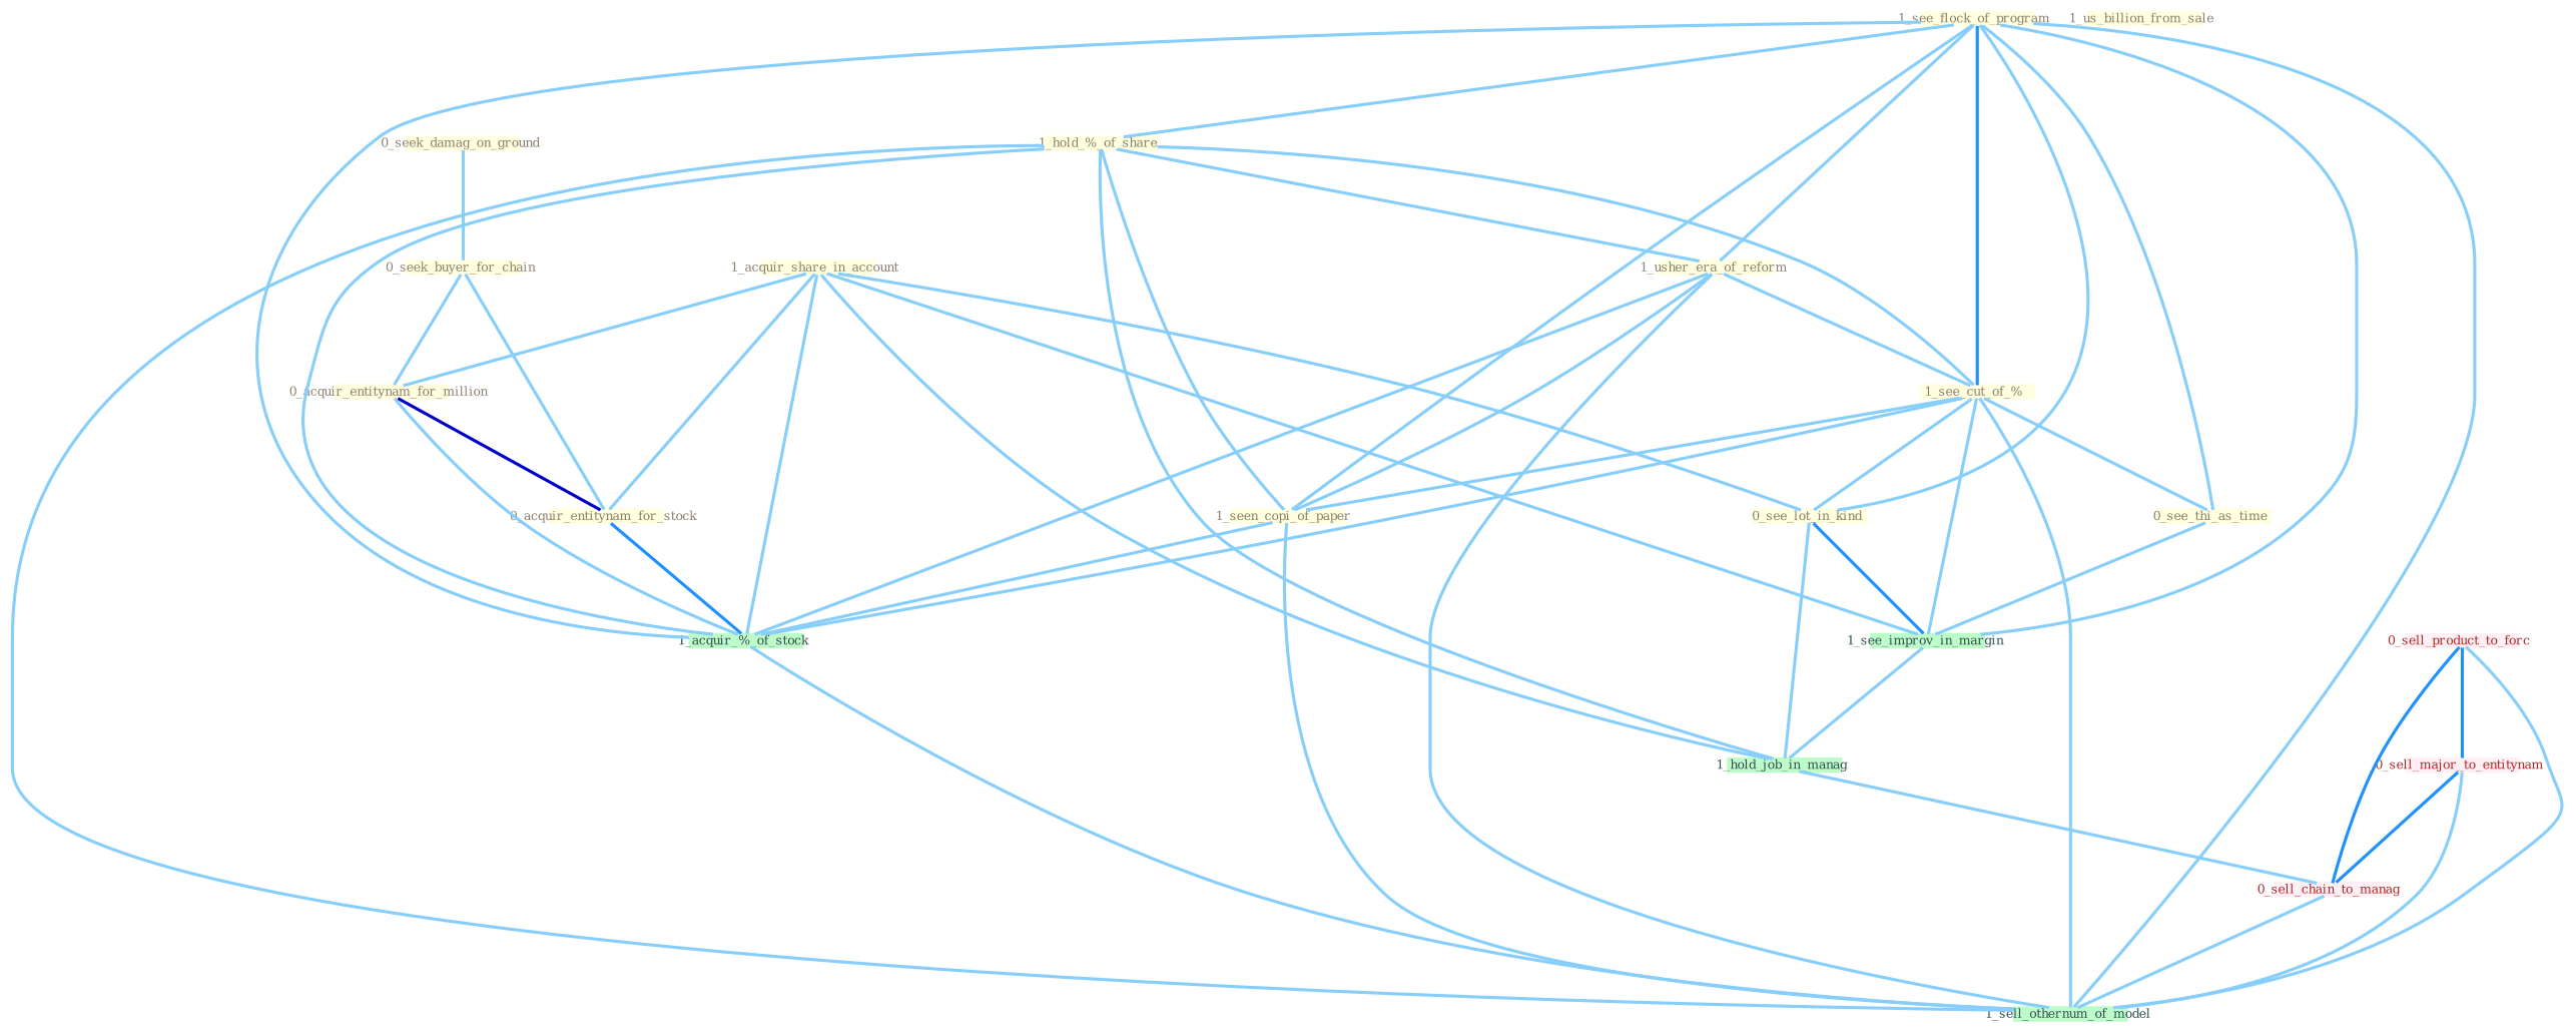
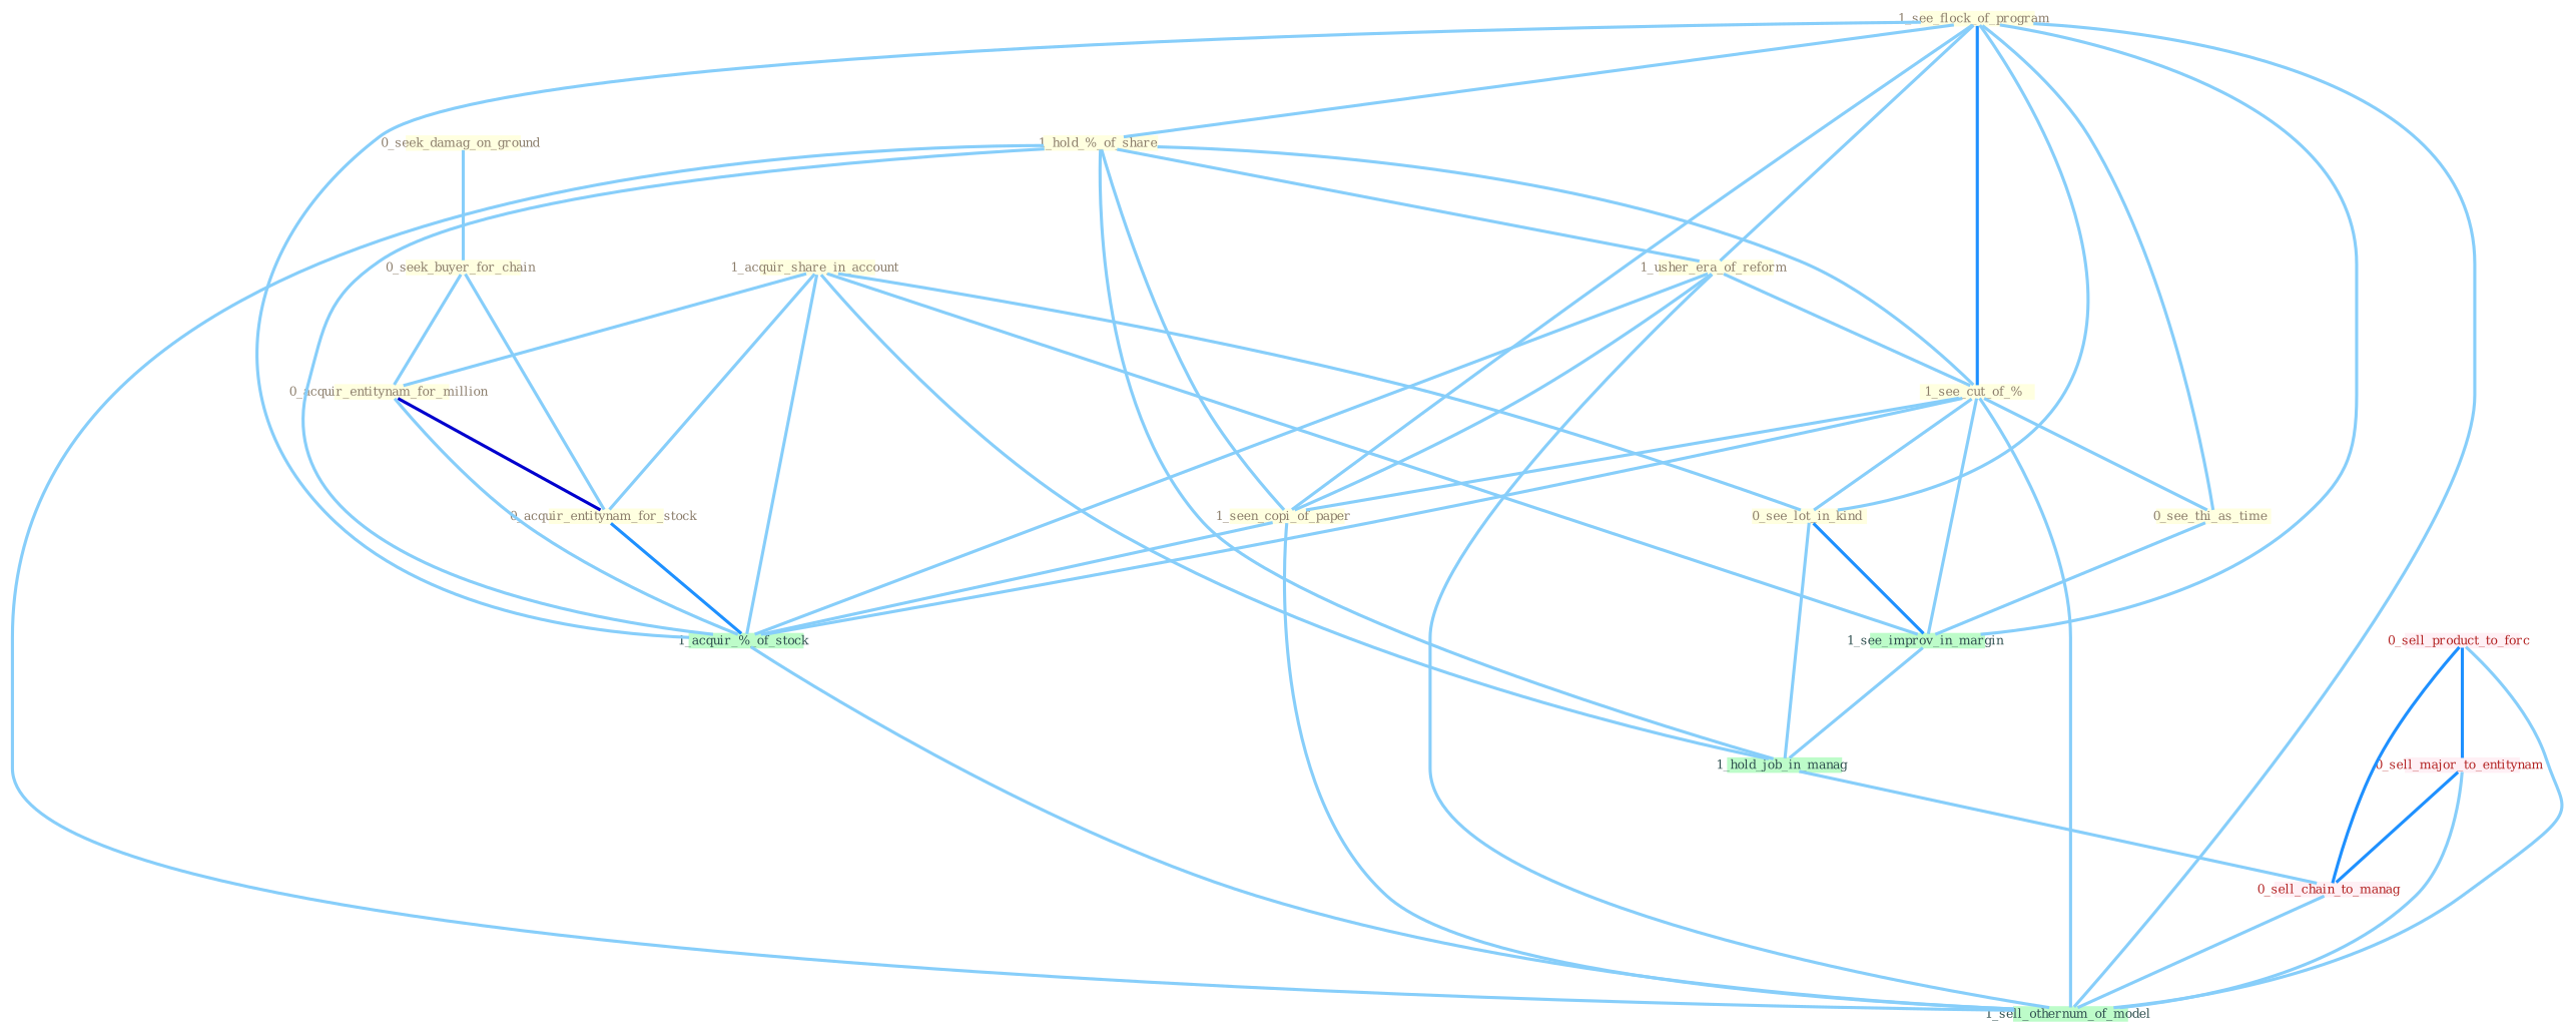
  graph {
    node [color="#ffffe0" fixedsize=true fontcolor="#8b7d6b" fontsize=4 shape=polygon style=filled]
    edge [color="#87cefa" w=1]
    "1_acquir_share_in_account " [height=.06 width=.5]
    "1_see_flock_of_program " [height=.06 width=.5]
    "1_hold_%_of_share " [height=.06 width=.5]
    "1_usher_era_of_reform " [height=.06 width=.5]
    "1_see_cut_of_% " [height=.06 width=.5]
    "0_see_thi_as_time " [height=.06 width=.5]
-   "1_us_billion_from_sale " [height=.06 width=.5]
    "0_seek_damag_on_ground " [height=.06 width=.5]
    "0_seek_buyer_for_chain " [height=.06 width=.5]
    "0_see_lot_in_kind " [height=.06 width=.5]
    "1_seen_copi_of_paper " [height=.06 width=.5]
    "0_acquir_entitynam_for_million " [height=.06 width=.5]
    "0_acquir_entitynam_for_stock " [height=.06 width=.5]
    "0_sell_product_to_forc " [color="#fff0f5" fontcolor="#b22222" height=.06 width=.5]
    "0_sell_major_to_entitynam " [color="#fff0f5" fontcolor="#b22222" height=.06 width=.5]
    "0_sell_chain_to_manag " [color="#fff0f5" fontcolor="#b22222" height=.06 width=.5]
    "1_see_improv_in_margin " [color="#BDFCC9" fontcolor="#2f4f4f" height=.06 width=.5]
    "1_acquir_%_of_stock " [color="#BDFCC9" fontcolor="#2f4f4f" height=.06 width=.5]
    "1_hold_job_in_manag " [color="#BDFCC9" fontcolor="#2f4f4f" height=.06 width=.5]
    "1_sell_othernum_of_model " [color="#BDFCC9" fontcolor="#2f4f4f" height=.06 width=.5]
    subgraph sub_1 {
      "1_acquir_share_in_account "
      "1_see_flock_of_program "
      "1_hold_%_of_share "
      "1_usher_era_of_reform "
      "1_see_cut_of_% "
      "0_see_thi_as_time "
-     "1_us_billion_from_sale "
      "0_seek_damag_on_ground "
      "0_seek_buyer_for_chain "
      "0_see_lot_in_kind "
      "1_seen_copi_of_paper "
      "0_acquir_entitynam_for_million "
      "0_acquir_entitynam_for_stock "
    }
    subgraph sub_2 {
      "0_sell_product_to_forc "
      "0_sell_major_to_entitynam "
      "0_sell_chain_to_manag "
    }
    "1_acquir_share_in_account " -- "0_see_lot_in_kind "
    "1_acquir_share_in_account " -- "0_acquir_entitynam_for_million "
    "1_acquir_share_in_account " -- "0_acquir_entitynam_for_stock "
    "1_acquir_share_in_account " -- "1_see_improv_in_margin "
    "1_acquir_share_in_account " -- "1_acquir_%_of_stock "
    "1_acquir_share_in_account " -- "1_hold_job_in_manag "
    "1_see_flock_of_program " -- "1_hold_%_of_share "
    "1_see_flock_of_program " -- "1_usher_era_of_reform "
    "1_see_flock_of_program " -- "1_see_cut_of_% " [color="#1e90ff" w=2]
    "1_see_flock_of_program " -- "0_see_thi_as_time "
    "1_see_flock_of_program " -- "0_see_lot_in_kind "
    "1_see_flock_of_program " -- "1_seen_copi_of_paper "
    "1_see_flock_of_program " -- "1_see_improv_in_margin "
    "1_see_flock_of_program " -- "1_acquir_%_of_stock "
    "1_see_flock_of_program " -- "1_sell_othernum_of_model "
    "1_hold_%_of_share " -- "1_usher_era_of_reform "
    "1_hold_%_of_share " -- "1_see_cut_of_% "
    "1_hold_%_of_share " -- "1_seen_copi_of_paper "
    "1_hold_%_of_share " -- "1_acquir_%_of_stock " [w=2]
    "1_hold_%_of_share " -- "1_hold_job_in_manag "
    "1_hold_%_of_share " -- "1_sell_othernum_of_model "
    "1_usher_era_of_reform " -- "1_see_cut_of_% "
    "1_usher_era_of_reform " -- "1_seen_copi_of_paper "
    "1_usher_era_of_reform " -- "1_acquir_%_of_stock "
    "1_usher_era_of_reform " -- "1_sell_othernum_of_model "
    "1_see_cut_of_% " -- "0_see_thi_as_time "
    "1_see_cut_of_% " -- "0_see_lot_in_kind "
    "1_see_cut_of_% " -- "1_seen_copi_of_paper "
    "1_see_cut_of_% " -- "1_see_improv_in_margin "
    "1_see_cut_of_% " -- "1_acquir_%_of_stock "
    "1_see_cut_of_% " -- "1_sell_othernum_of_model "
    "0_see_thi_as_time " -- "1_see_improv_in_margin "
    "0_seek_damag_on_ground " -- "0_seek_buyer_for_chain "
    "0_seek_buyer_for_chain " -- "0_acquir_entitynam_for_million "
    "0_seek_buyer_for_chain " -- "0_acquir_entitynam_for_stock "
    "0_see_lot_in_kind " -- "1_see_improv_in_margin " [color="#1e90ff" w=2]
    "0_see_lot_in_kind " -- "1_hold_job_in_manag "
    "1_seen_copi_of_paper " -- "1_acquir_%_of_stock "
    "1_seen_copi_of_paper " -- "1_sell_othernum_of_model "
    "0_acquir_entitynam_for_million " -- "0_acquir_entitynam_for_stock " [color="#0000cd" w=3]
    "0_acquir_entitynam_for_million " -- "1_acquir_%_of_stock "
    "0_acquir_entitynam_for_stock " -- "1_acquir_%_of_stock " [color="#1e90ff" w=2]
    "0_sell_product_to_forc " -- "0_sell_major_to_entitynam " [color="#1e90ff" w=2]
    "0_sell_product_to_forc " -- "0_sell_chain_to_manag " [color="#1e90ff" w=2]
    "0_sell_product_to_forc " -- "1_sell_othernum_of_model "
    "0_sell_major_to_entitynam " -- "0_sell_chain_to_manag " [color="#1e90ff" w=2]
    "0_sell_major_to_entitynam " -- "1_sell_othernum_of_model "
    "0_sell_chain_to_manag " -- "1_sell_othernum_of_model "
    "1_see_improv_in_margin " -- "1_hold_job_in_manag "
    "1_acquir_%_of_stock " -- "1_sell_othernum_of_model "
    "1_hold_job_in_manag " -- "0_sell_chain_to_manag "
  }
